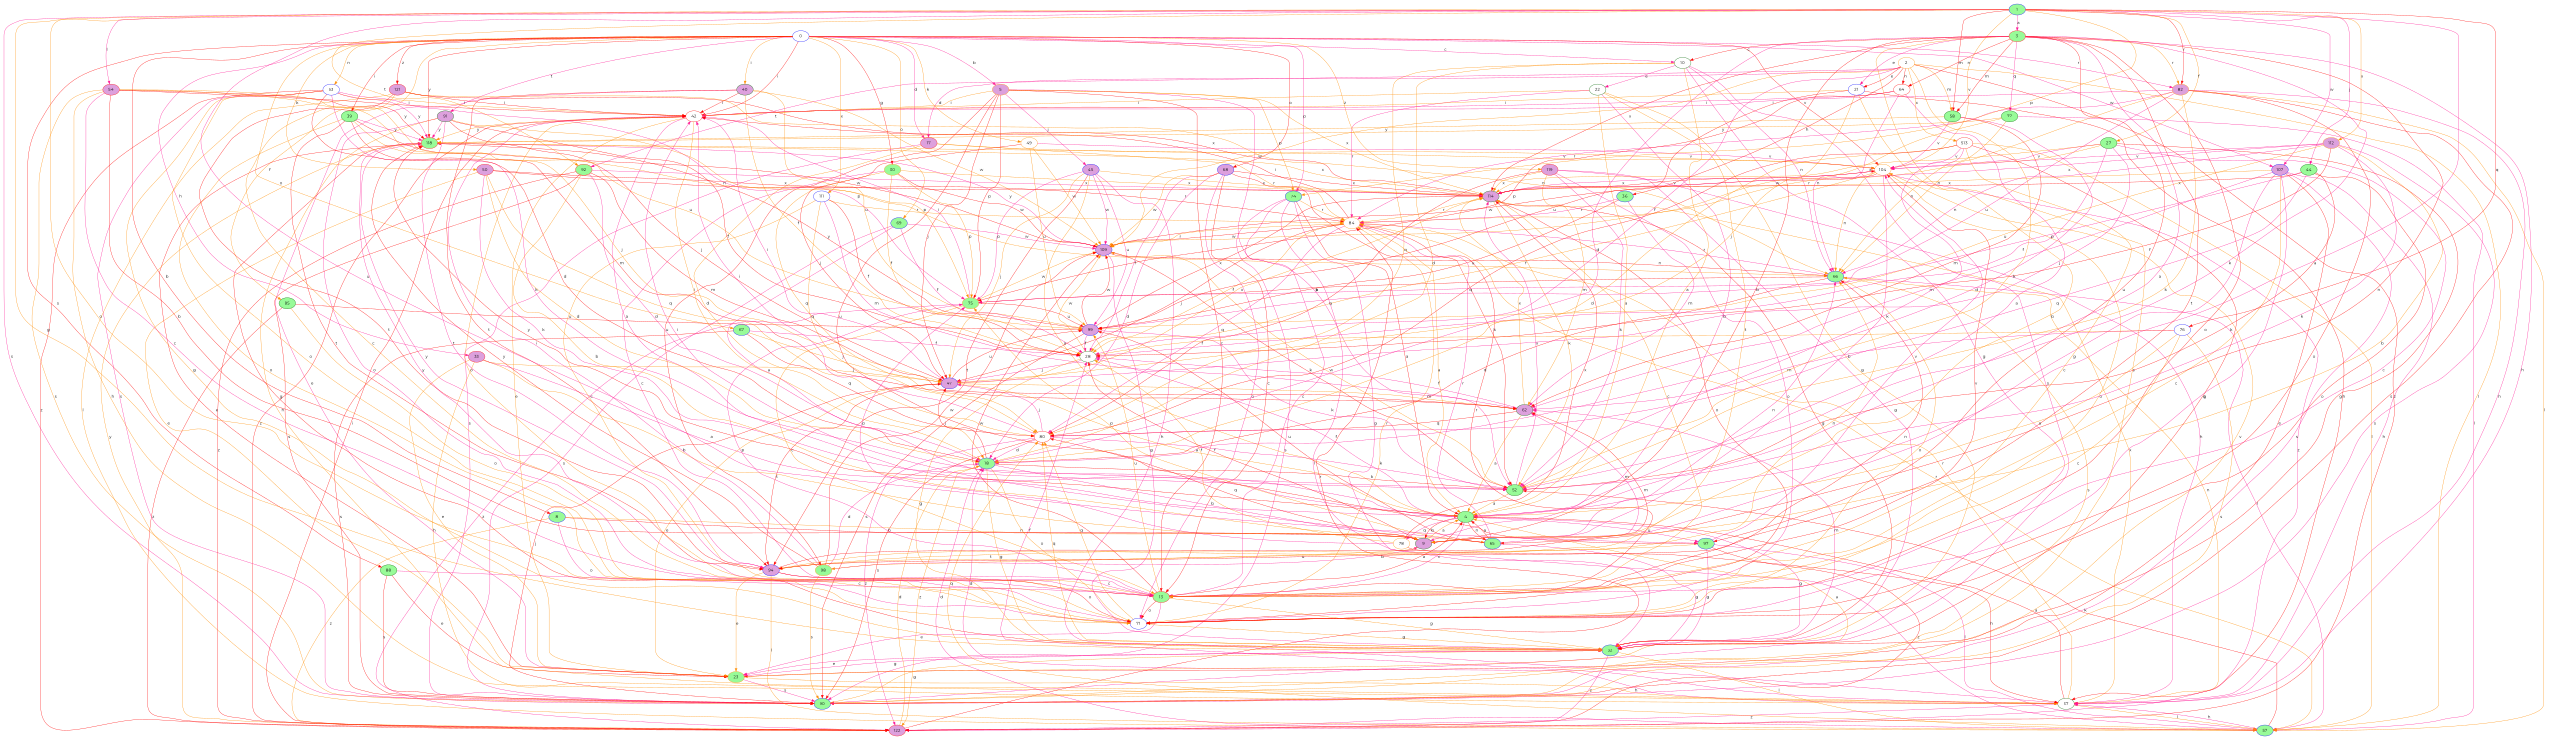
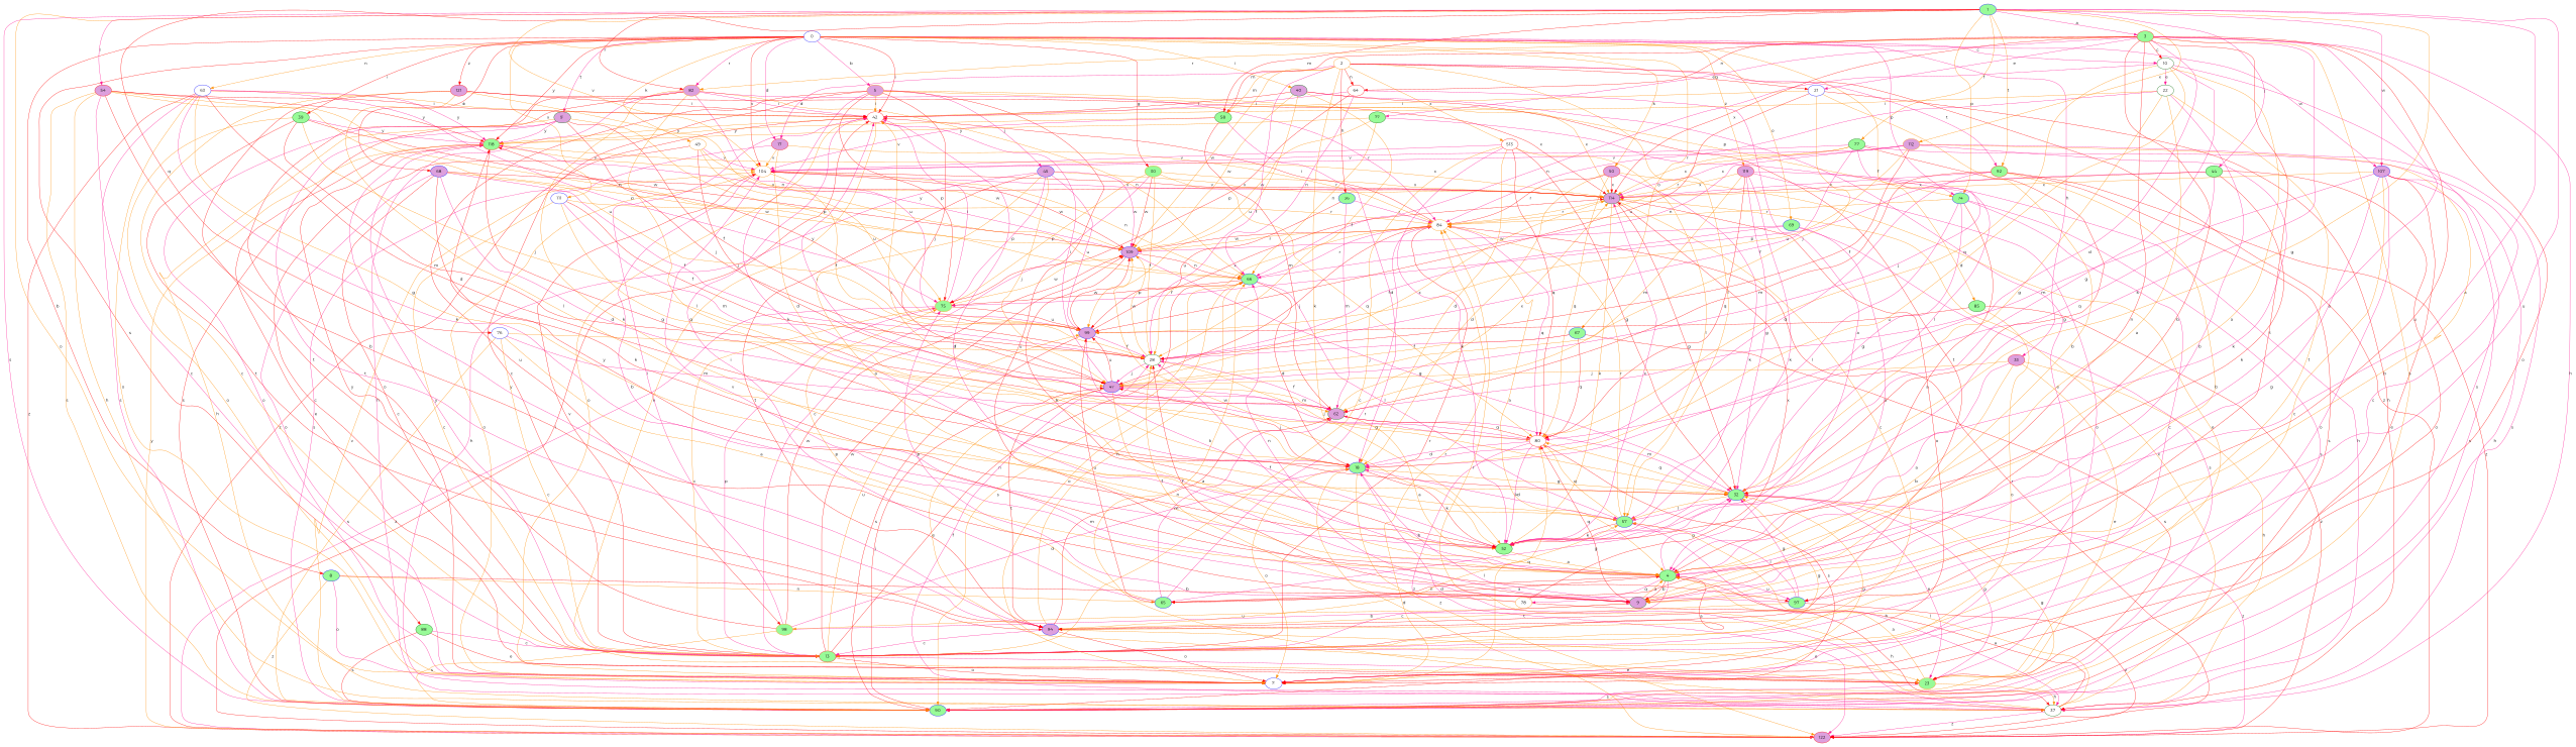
  strict digraph {
    fontname=Montserrat
    node [color=blue fillcolor=palegreen fontname=Montserrat style=filled]
    edge [color=darkorange fontname=Montserrat]
    0 [fillcolor=white]
    5 [color=darkorange fillcolor=plum]
    8
    10 [color=darkgreen fillcolor=white]
    17 [color=red fillcolor=plum]
    n6 [color=darkgreen label=85]
    30 [color=darkorange]
    33 [color=red fillcolor=plum]
    39 [color=darkgreen]
    40 [color=darkgreen fillcolor=plum]
    42 [color=red fillcolor=white]
    49 [color=darkorange fillcolor=white]
    50 [color=red fillcolor=plum]
    63 [fillcolor=white]
    67
    68 [fillcolor=plum]
    69
    74
    82 [color=darkorange fillcolor=plum]
    88 [color=darkgreen]
    91 [color=darkgreen fillcolor=plum]
    104 [color=darkorange fillcolor=white]
    107 [fillcolor=plum]
    111 [fillcolor=white]
    118 [color=red]
    119 [color=red fillcolor=plum]
    121 [color=red fillcolor=plum]
    97
    52 [color=darkgreen]
    114 [color=darkgreen fillcolor=plum]
    13 [color=red]
    45 [fillcolor=plum]
    47 [fillcolor=plum]
    75 [color=darkorange]
    98 [color=darkorange]
    71 [fillcolor=white]
    122 [color=red fillcolor=plum]
    9 [color=darkgreen fillcolor=plum]
    65
    4 [color=darkgreen]
    32
    90
    18
    66
    80 [color=red fillcolor=white]
    22 [color=darkgreen fillcolor=white]
    84 [color=darkorange fillcolor=white]
    99 [fillcolor=plum]
    28 [color=darkgreen fillcolor=white]
    109 [fillcolor=plum]
    37 [color=darkgreen fillcolor=white]
    23 [color=darkorange]
    94 [fillcolor=plum]
    62 [color=darkgreen fillcolor=plum]
    57
    1
    3 [color=red]
    27 [color=darkgreen]
    44 [color=darkgreen]
    54 [color=red fillcolor=plum]
    58 [color=darkgreen]
    76 [fillcolor=white]
    92 [color=red]
    112 [color=darkorange fillcolor=plum]
    21 [fillcolor=white]
    64 [color=red fillcolor=white]
    77 [color=darkgreen]
    78 [color=darkorange fillcolor=white]
    2 [color=darkorange fillcolor=white]
    36
    n71 [color=red fillcolor=white label=513]
    0 -> 5 [color=deeppink label=b]
    0 -> 8 [color=red label=b]
    0 -> 10 [color=deeppink label=c]
    0 -> 17 [color=deeppink label=d]
    0 -> n6 [label=f]
    0 -> 30 [color=red label=g]
    0 -> 33 [color=deeppink label=h]
    0 -> 39 [color=red label=i]
    0 -> 40 [label=i]
    0 -> 42 [color=red label=i]
    0 -> 49 [label=k]
    0 -> 50 [label=k]
    0 -> 63 [label=n]
    0 -> 67 [label=o]
    0 -> 68 [color=red label=o]
    0 -> 69 [label=o]
    0 -> 74 [color=deeppink label=p]
    0 -> 82 [color=deeppink label=r]
    0 -> 88 [color=red label=s]
    0 -> 91 [color=deeppink label=t]
    0 -> 104 [color=red label=v]
    0 -> 107 [color=deeppink label=w]
    0 -> 111 [label=x]
    0 -> 118 [color=red label=y]
    0 -> 119 [label=z]
    0 -> 121 [color=red label=z]
    5 -> 42 [label=i]
    5 -> 74 [label=p]
    5 -> 97 [color=red label=u]
    5 -> 52 [color=deeppink label=k]
    5 -> 114 [label=x]
    5 -> 13 [color=red label=c]
    5 -> 45 [color=deeppink label=j]
    5 -> 47 [color=red label=j]
    5 -> 75 [color=red label=p]
    5 -> 98 [color=red label=u]
    8 -> 71 [color=deeppink label=o]
    8 -> 122 [label=z]
    8 -> 9 [color=red label=b]
    8 -> 65 [label=n]
    10 -> 4 [label=a]
    10 -> 32 [color=deeppink label=g]
    10 -> 90 [color=deeppink label=s]
    10 -> 18 [label=d]
    10 -> 66 [color=deeppink label=n]
    10 -> 80 [label=q]
    10 -> 22 [color=deeppink label=e]
    17 -> 104 [label=v]
    17 -> 90 [color=deeppink label=s]
    17 -> 18 [label=d]
    17 -> 84 [label=r]
    n6 -> 71 [label=o]
    n6 -> 122 [color=red label=z]
    n6 -> 99 [color=red label=u]
    30 -> 114 [label=x]
    30 -> 13 [color=deeppink label=c]
    30 -> 75 [label=p]
    30 -> 80 [label=q]
    30 -> 28 [label=f]
    30 -> 109 [color=red label=w]
    33 -> 47 [label=j]
    33 -> 9 [label=b]
    33 -> 4 [color=deeppink label=a]
    33 -> 37 [label=h]
    33 -> 23 [label=e]
    39 -> 118 [color=deeppink label=y]
    39 -> 47 [label=j]
    39 -> 71 [label=o]
    39 -> 109 [color=red label=w]
    39 -> 94 [color=red label=t]
    39 -> 62 [color=red label=m]
    40 -> 42 [color=red label=i]
    40 -> 99 [label=u]
    40 -> 28 [label=f]
    40 -> 109 [label=w]
    40 -> 23 [color=deeppink label=e]
    40 -> 94 [color=red label=t]
    42 -> 118 [label=y]
    42 -> 71 [label=o]
    42 -> 122 [color=red label=z]
    42 -> 4 [color=deeppink label=a]
    42 -> 23 [label=e]
    49 -> 104 [color=deeppink label=v]
+   49 -> 13 [color=red label=c]
    49 -> 47 [color=red label=j]
    49 -> 99 [label=u]
    49 -> 109 [label=w]
    50 -> 52 [color=deeppink label=k]
    50 -> 114 [color=red label=x]
    50 -> 18 [label=d]
    50 -> 80 [label=q]
    50 -> 84 [color=red label=r]
    50 -> 23 [label=e]
    63 -> 42 [label=i]
    63 -> 118 [color=deeppink label=y]
    63 -> 52 [color=deeppink label=k]
    63 -> 75 [color=deeppink label=p]
    63 -> 71 [label=o]
    63 -> 122 [color=red label=z]
    63 -> 32 [label=g]
    63 -> 90 [color=deeppink label=s]
    63 -> 18 [color=red label=d]
    67 -> 47 [label=j]
    67 -> 90 [color=red label=s]
    67 -> 80 [color=red label=q]
    67 -> 28 [color=deeppink label=f]
    68 -> 52 [color=red label=k]
    68 -> 114 [color=red label=x]
    68 -> 13 [color=red label=c]
    68 -> 71 [color=deeppink label=o]
    68 -> 18 [color=deeppink label=d]
    68 -> 28 [color=deeppink label=f]
    68 -> 109 [label=w]
    69 -> 4 [color=deeppink label=a]
    69 -> 90 [color=deeppink label=s]
    69 -> 28 [color=deeppink label=f]
    69 -> 109 [color=deeppink label=w]
    74 -> 13 [color=deeppink label=c]
    74 -> 4 [color=red label=a]
    74 -> 32 [color=deeppink label=g]
    74 -> 90 [color=deeppink label=s]
    74 -> 84 [label=r]
    74 -> 57 [color=deeppink label=l]
    82 -> 42 [color=deeppink label=i]
    82 -> 52 [label=k]
    82 -> 71 [color=red label=o]
    82 -> 90 [color=red label=s]
    82 -> 66 [label=n]
    82 -> 84 [color=deeppink label=r]
    82 -> 99 [color=deeppink label=u]
    82 -> 37 [color=deeppink label=h]
    82 -> 57 [label=l]
    88 -> 13 [color=deeppink label=c]
    88 -> 90 [color=red label=s]
    88 -> 23 [color=red label=e]
    91 -> 118 [color=deeppink label=y]
    91 -> 47 [color=red label=j]
    91 -> 75 [label=p]
    91 -> 71 [color=deeppink label=o]
    91 -> 28 [color=red label=f]
    91 -> 37 [label=h]
    91 -> 94 [color=deeppink label=t]
    104 -> 114 [color=deeppink label=x]
    104 -> 71 [label=o]
-   104 -> 122 [color=deeppink label=z]
    104 -> 9 [color=deeppink label=b]
    104 -> 66 [label=n]
    104 -> 28 [label=f]
    104 -> 109 [color=red label=w]
    107 -> 114 [label=x]
    107 -> 13 [label=c]
    107 -> 71 [color=deeppink label=o]
    107 -> 9 [color=deeppink label=g]
    107 -> 90 [color=deeppink label=s]
    107 -> 37 [color=deeppink label=h]
    107 -> 23 [color=red label=e]
    107 -> 62 [color=deeppink label=m]
    111 -> 13 [label=c]
    111 -> 80 [label=q]
    111 -> 84 [label=r]
    111 -> 28 [color=red label=f]
    111 -> 62 [color=deeppink label=m]
    118 -> 104 [label=v]
    118 -> 114 [label=x]
    118 -> 32 [color=red label=g]
    118 -> 23 [color=red label=e]
    119 -> 52 [color=deeppink label=k]
    119 -> 114 [label=x]
    119 -> 71 [color=deeppink label=o]
    119 -> 32 [color=deeppink label=g]
    119 -> 80 [color=red label=q]
    119 -> 37 [color=deeppink label=h]
    119 -> 62 [label=m]
    121 -> 42 [color=red label=i]
    121 -> 114 [color=red label=x]
    121 -> 13 [label=c]
    121 -> 66 [label=n]
    121 -> 94 [color=red label=t]
    121 -> 57 [label=l]
    97 -> 104 [color=deeppink label=v]
    97 -> 122 [color=red label=z]
    97 -> 32 [color=deeppink label=g]
    97 -> 94 [label=t]
    97 -> 57 [color=deeppink label=l]
    52 -> 114 [color=deeppink label=x]
    52 -> 4 [label=a]
    52 -> 109 [label=w]
    114 -> 104 [color=red label=v]
    114 -> 52 [label=k]
    114 -> 13 [label=c]
    114 -> 71 [color=red label=o]
    114 -> 32 [color=red label=g]
    114 -> 84 [label=r]
    13 -> 104 [color=red label=v]
    13 -> 118 [color=deeppink label=y]
    13 -> 75 [color=deeppink label=p]
    13 -> 71 [color=red label=o]
    13 -> 4 [color=red label=a]
    13 -> 32 [label=g]
    13 -> 66 [color=red label=n]
    13 -> 84 [color=red label=r]
    13 -> 99 [label=u]
    13 -> 109 [color=red label=w]
    13 -> 23 [color=deeppink label=e]
    45 -> 114 [label=x]
    45 -> 47 [label=j]
    45 -> 75 [color=deeppink label=p]
    45 -> 4 [label=a]
    45 -> 99 [color=deeppink label=u]
    45 -> 109 [color=deeppink label=w]
    45 -> 37 [color=deeppink label=h]
    45 -> 94 [color=red label=t]
    47 -> 42 [color=deeppink label=i]
    47 -> 114 [label=x]
    47 -> 4 [label=a]
    47 -> 99 [color=red label=u]
    47 -> 23 [label=e]
    47 -> 94 [color=red label=t]
    47 -> 62 [label=m]
    75 -> 42 [color=deeppink label=i]
    75 -> 13 [label=c]
    75 -> 122 [color=deeppink label=z]
    75 -> 99 [color=red label=u]
    75 -> 109 [label=w]
    98 -> 42 [color=deeppink label=i]
    98 -> 118 [color=red label=y]
    98 -> 9 [color=deeppink label=b]
    98 -> 90 [label=s]
    98 -> 18 [color=deeppink label=d]
    98 -> 109 [color=red label=w]
    71 -> 32 [label=g]
    71 -> 80 [label=q]
    71 -> 84 [label=r]
    122 -> 42 [color=red label=i]
    122 -> 118 [label=y]
    122 -> 18 [label=d]
    122 -> 84 [color=red label=r]
    9 -> 98 [label=u]
    9 -> 4 [label=a]
    9 -> 66 [color=deeppink label=n]
    9 -> 80 [color=red label=q]
    9 -> 28 [color=red label=f]
    65 -> 42 [color=deeppink label=i]
    65 -> 75 [label=p]
    65 -> 4 [color=red label=a]
    65 -> 32 [color=deeppink label=g]
    65 -> 84 [color=deeppink label=r]
    65 -> 99 [color=red label=u]
    65 -> 62 [color=deeppink label=m]
    4 -> 118 [color=red label=y]
    4 -> 97 [color=deeppink label=u]
    4 -> 13 [color=deeppink label=c]
    4 -> 9 [color=red label=b]
    4 -> 65 [color=red label=n]
    4 -> 32 [color=deeppink label=g]
    4 -> 28 [color=deeppink label=f]
    4 -> 78 [color=deeppink label=q]
    32 -> 122 [color=deeppink label=z]
    32 -> 80 [label=q]
    32 -> 23 [color=deeppink label=e]
    32 -> 62 [color=deeppink label=m]
    32 -> 57 [label=l]
    90 -> 104 [label=v]
    90 -> 47 [color=red label=j]
    90 -> 32 [label=g]
-   42 -> 18 [label=i]
+   18 -> 42 [label=i]
    18 -> 52 [color=red label=k]
    18 -> 47 [color=red label=j]
    18 -> 71 [label=o]
    18 -> 122 [label=z]
    18 -> 9 [color=deeppink label=b]
    18 -> 32 [label=g]
    66 -> 75 [color=red label=p]
    66 -> 71 [label=o]
    66 -> 90 [label=s]
    66 -> 18 [color=red label=d]
    66 -> 84 [color=deeppink label=r]
    66 -> 57 [color=deeppink label=l]
    80 -> 42 [color=deeppink label=i]
    80 -> 52 [color=deeppink label=k]
    80 -> 47 [color=deeppink label=j]
    80 -> 122 [color=deeppink label=z]
    80 -> 90 [color=red label=s]
    80 -> 18 [color=deeppink label=d]
    22 -> 42 [label=i]
    22 -> 9 [color=deeppink label=b]
    22 -> 4 [label=a]
    22 -> 32 [label=g]
    22 -> 84 [color=deeppink label=r]
    22 -> 94 [label=t]
    84 -> 42 [color=red label=i]
    84 -> 47 [color=red label=j]
    84 -> 4 [label=a]
    84 -> 80 [color=deeppink label=q]
    84 -> 28 [label=f]
    84 -> 109 [color=red label=w]
    99 -> 118 [color=red label=y]
    99 -> 52 [color=deeppink label=k]
    99 -> 114 [color=red label=x]
    99 -> 90 [color=red label=s]
    99 -> 28 [color=deeppink label=f]
    99 -> 109 [color=red label=w]
    28 -> 47 [color=deeppink label=j]
    28 -> 32 [label=g]
    28 -> 109 [label=w]
    109 -> 118 [color=deeppink label=y]
    109 -> 52 [color=red label=k]
    109 -> 32 [color=deeppink label=g]
    109 -> 66 [color=red label=n]
    109 -> 84 [label=r]
    37 -> 114 [label=x]
    37 -> 122 [color=deeppink label=z]
    37 -> 4 [color=red label=a]
    37 -> 18 [color=deeppink label=d]
    37 -> 66 [label=n]
    37 -> 84 [label=r]
    37 -> 28 [color=deeppink label=f]
    37 -> 57 [label=l]
    23 -> 4 [label=a]
    23 -> 32 [color=deeppink label=g]
    23 -> 90 [color=deeppink label=s]
    23 -> 37 [label=h]
    94 -> 118 [color=deeppink label=y]
    94 -> 13 [color=deeppink label=c]
    94 -> 71 [color=red label=o]
    94 -> 66 [label=n]
    94 -> 23 [label=e]
    94 -> 62 [color=red label=m]
    94 -> 57 [label=l]
    62 -> 114 [label=x]
    62 -> 4 [label=a]
    62 -> 80 [color=red label=q]
    62 -> 28 [color=deeppink label=f]
    57 -> 52 [color=red label=k]
    57 -> 18 [color=deeppink label=d]
    57 -> 80 [label=q]
    57 -> 84 [label=r]
    57 -> 37 [color=deeppink label=h]
    1 -> 74 [label=p]
    1 -> 82 [color=red label=r]
    1 -> 104 [label=v]
    1 -> 107 [color=deeppink label=w]
    1 -> 97 [color=deeppink label=u]
    1 -> 71 [label=o]
    1 -> 4 [color=deeppink label=a]
    1 -> 32 [label=g]
    1 -> 90 [color=deeppink label=s]
    1 -> 3 [color=deeppink label=a]
    1 -> 27 [label=f]
    1 -> 44 [color=deeppink label=j]
    1 -> 54 [color=deeppink label=l]
    1 -> 58 [color=red label=m]
    1 -> 76 [color=red label=q]
    1 -> 92 [label=t]
    1 -> 112 [label=x]
    3 -> 10 [color=red label=c]
    3 -> 82 [label=r]
    3 -> 97 [color=red label=u]
    3 -> 52 [color=deeppink label=k]
    3 -> 114 [color=red label=x]
    3 -> 71 [color=red label=o]
    3 -> 9 [color=red label=b]
    3 -> 65 [color=red label=n]
    3 -> 4 [color=deeppink label=a]
    3 -> 90 [label=s]
    3 -> 18 [color=deeppink label=d]
    3 -> 37 [color=deeppink label=h]
    3 -> 94 [color=red label=t]
    3 -> 58 [color=red label=m]
    3 -> 21 [color=deeppink label=e]
    3 -> 64 [color=red label=n]
    3 -> 77 [color=deeppink label=q]
    27 -> 104 [color=deeppink label=v]
    27 -> 114 [label=x]
    27 -> 13 [color=deeppink label=c]
    27 -> 47 [color=deeppink label=j]
    27 -> 32 [color=red label=g]
    27 -> 84 [label=r]
    27 -> 28 [color=deeppink label=f]
    44 -> 52 [color=red label=k]
    44 -> 114 [color=red label=x]
    44 -> 75 [color=deeppink label=p]
    44 -> 71 [color=red label=o]
    44 -> 80 [color=deeppink label=q]
    54 -> 42 [color=red label=i]
    54 -> 118 [color=red label=y]
    54 -> 13 [color=deeppink label=c]
    54 -> 9 [color=red label=b]
    54 -> 90 [label=s]
    54 -> 66 [label=n]
    54 -> 99 [label=u]
    54 -> 37 [label=h]
    58 -> 104 [color=deeppink label=v]
    58 -> 118 [label=y]
    58 -> 18 [color=deeppink label=d]
    58 -> 62 [color=red label=m]
    76 -> 13 [label=c]
    76 -> 4 [label=a]
    76 -> 90 [label=s]
    76 -> 28 [label=f]
    76 -> 62 [color=deeppink label=m]
    92 -> 114 [color=deeppink label=x]
    92 -> 122 [color=red label=z]
    92 -> 9 [label=b]
    92 -> 90 [color=red label=s]
    92 -> 18 [color=deeppink label=d]
    92 -> 62 [color=red label=m]
    112 -> 104 [color=deeppink label=v]
    112 -> 52 [color=deeppink label=k]
    112 -> 114 [color=deeppink label=x]
    112 -> 9 [label=b]
    112 -> 90 [color=deeppink label=s]
    112 -> 66 [color=deeppink label=n]
    112 -> 99 [label=u]
    112 -> 28 [color=red label=f]
    21 -> 42 [label=i]
    21 -> 47 [label=j]
    21 -> 9 [label=b]
    21 -> 99 [color=red label=u]
    21 -> 37 [color=red label=h]
    64 -> 42 [color=deeppink label=i]
    64 -> 75 [color=red label=p]
    64 -> 4 [color=deeppink label=a]
    64 -> 66 [color=deeppink label=n]
    77 -> 118 [label=y]
    77 -> 66 [label=n]
    77 -> 109 [label=w]
    77 -> 57 [color=deeppink label=l]
    78 -> 114 [color=red label=x]
    78 -> 75 [color=deeppink label=p]
    78 -> 28 [label=f]
    78 -> 37 [color=red label=h]
    2 -> 17 [color=deeppink label=d]
    2 -> 52 [label=k]
    2 -> 122 [color=red label=z]
    2 -> 28 [color=deeppink label=f]
    2 -> 109 [label=w]
    2 -> 57 [label=l]
    2 -> 58 [label=m]
    2 -> 92 [color=deeppink label=t]
    2 -> 21 [color=red label=e]
    2 -> 64 [color=red label=n]
    2 -> 36 [color=red label=h]
    2 -> n71 [label=x]
    36 -> 84 [color=deeppink label=r]
    36 -> 99 [color=red label=u]
    36 -> 62 [color=deeppink label=m]
    n71 -> 104 [color=deeppink label=v]
    n71 -> 52 [color=deeppink label=k]
    n71 -> 13 [label=c]
    n71 -> 32 [color=red label=g]
    n71 -> 18 [label=d]
    n71 -> 80 [color=red label=q]
    n71 -> 57 [label=l]
  }
